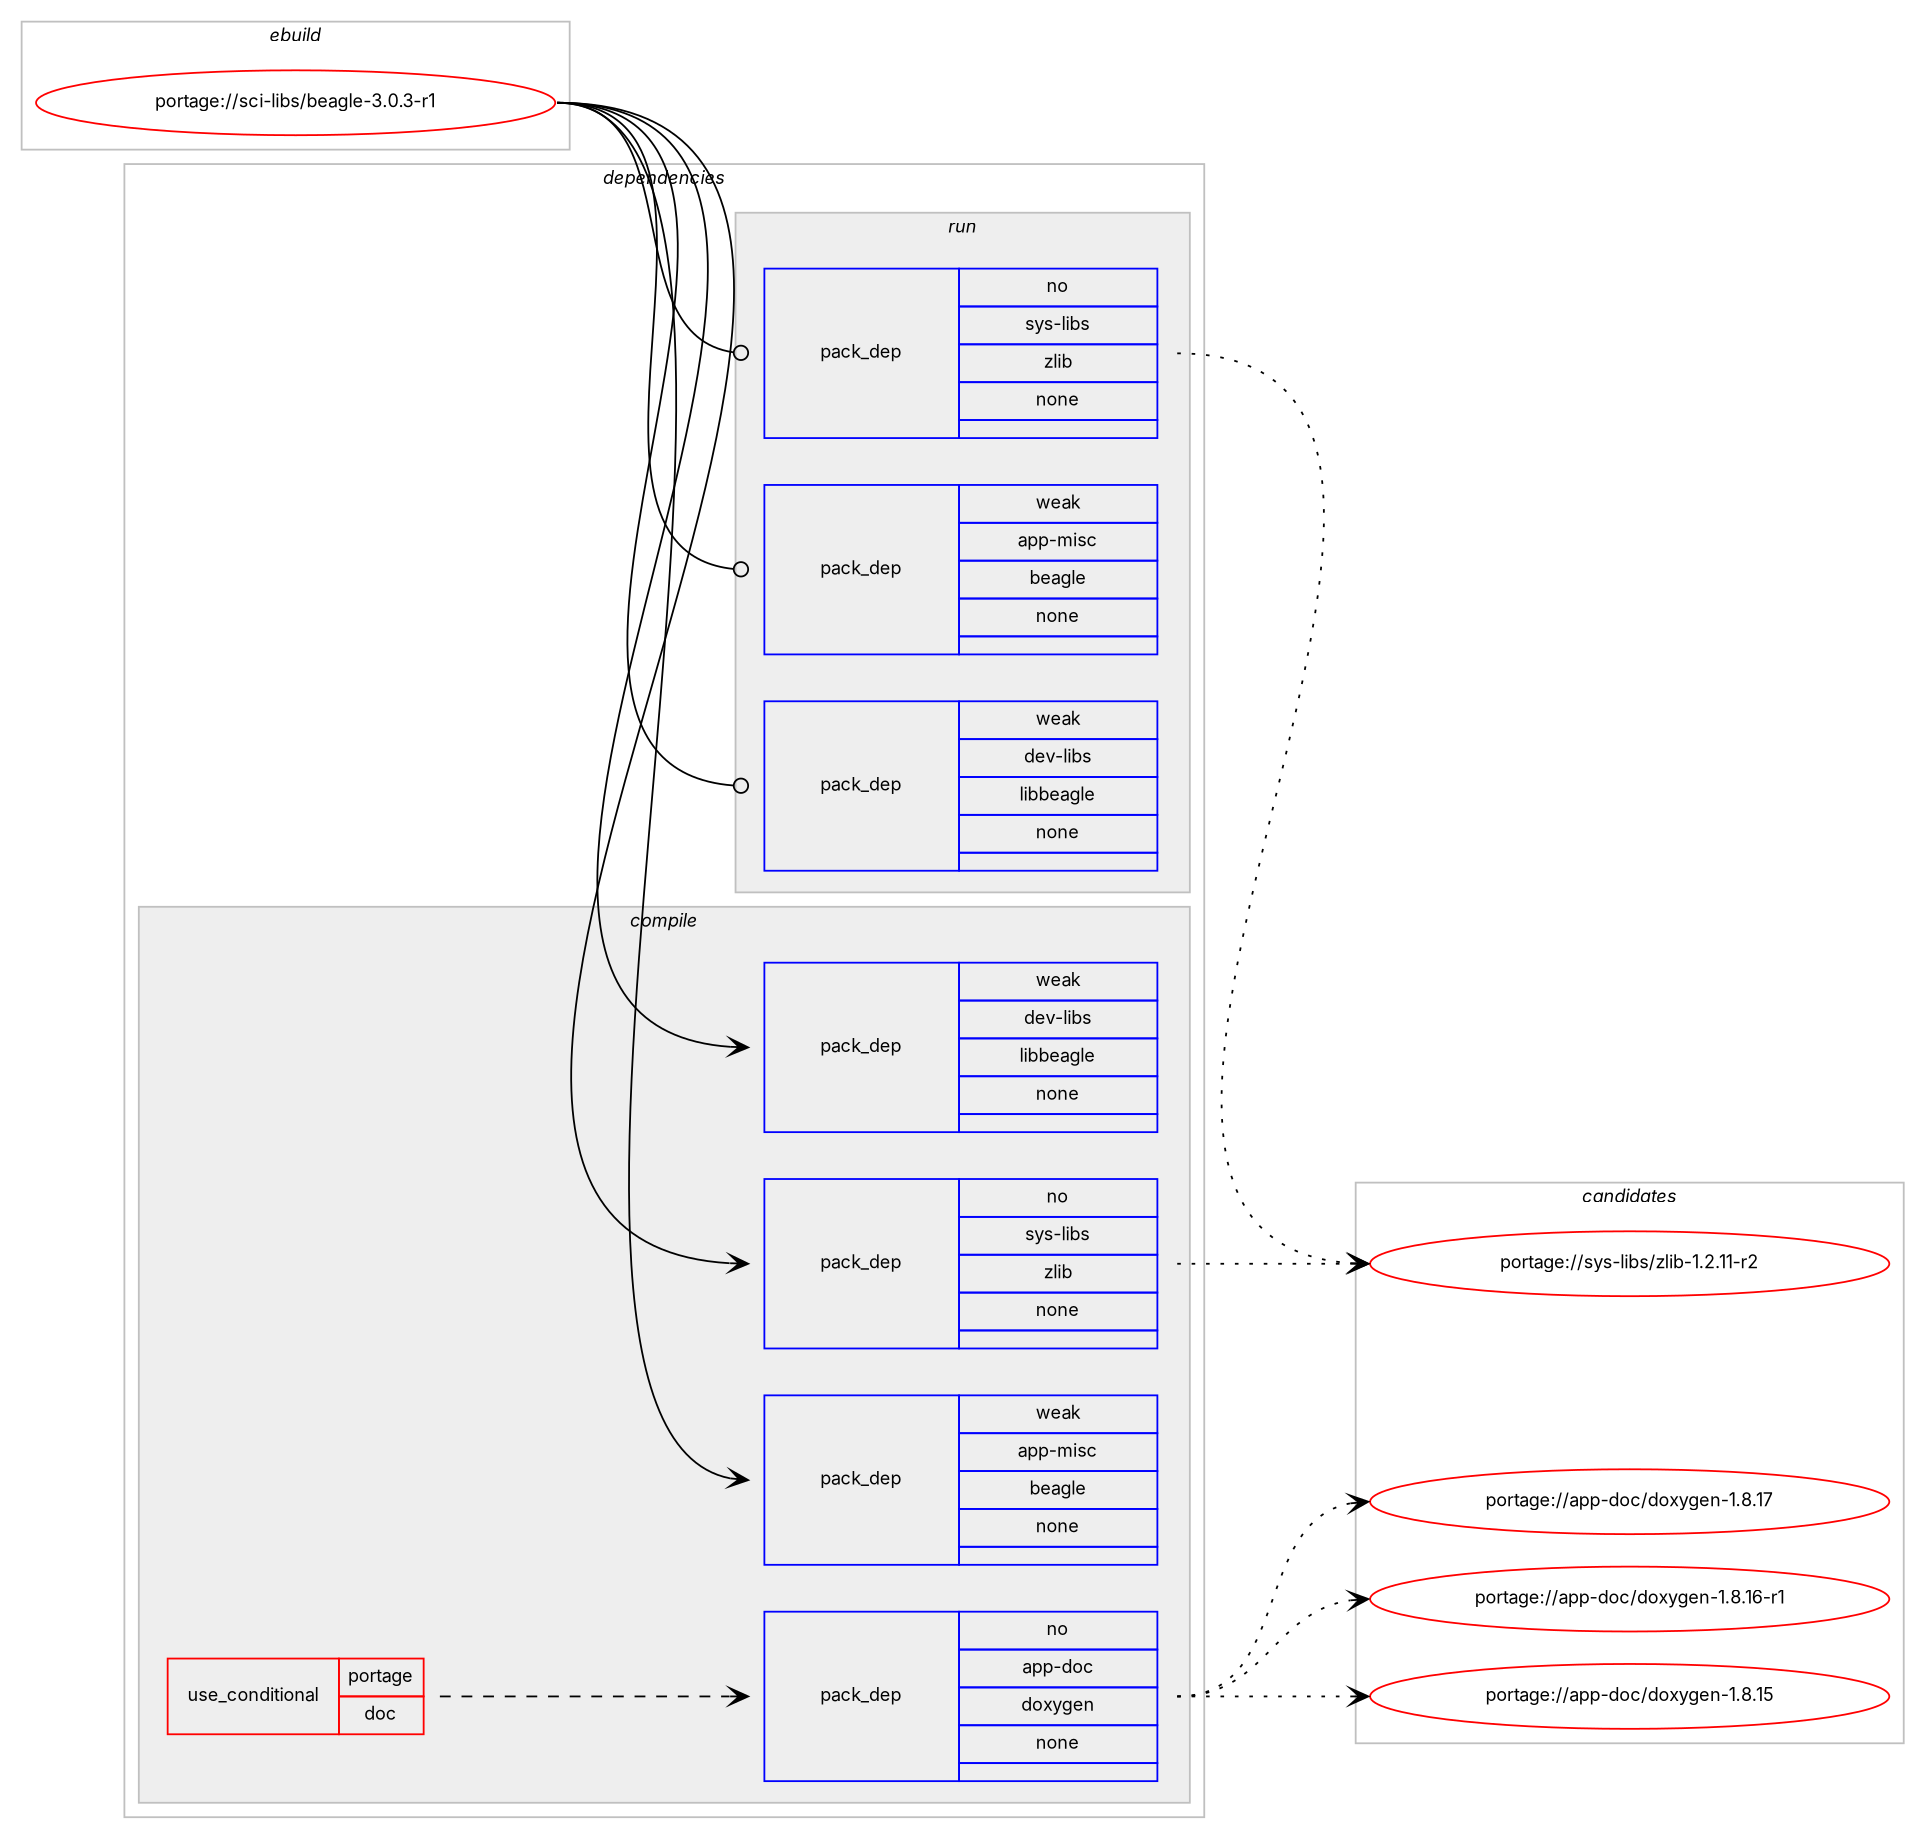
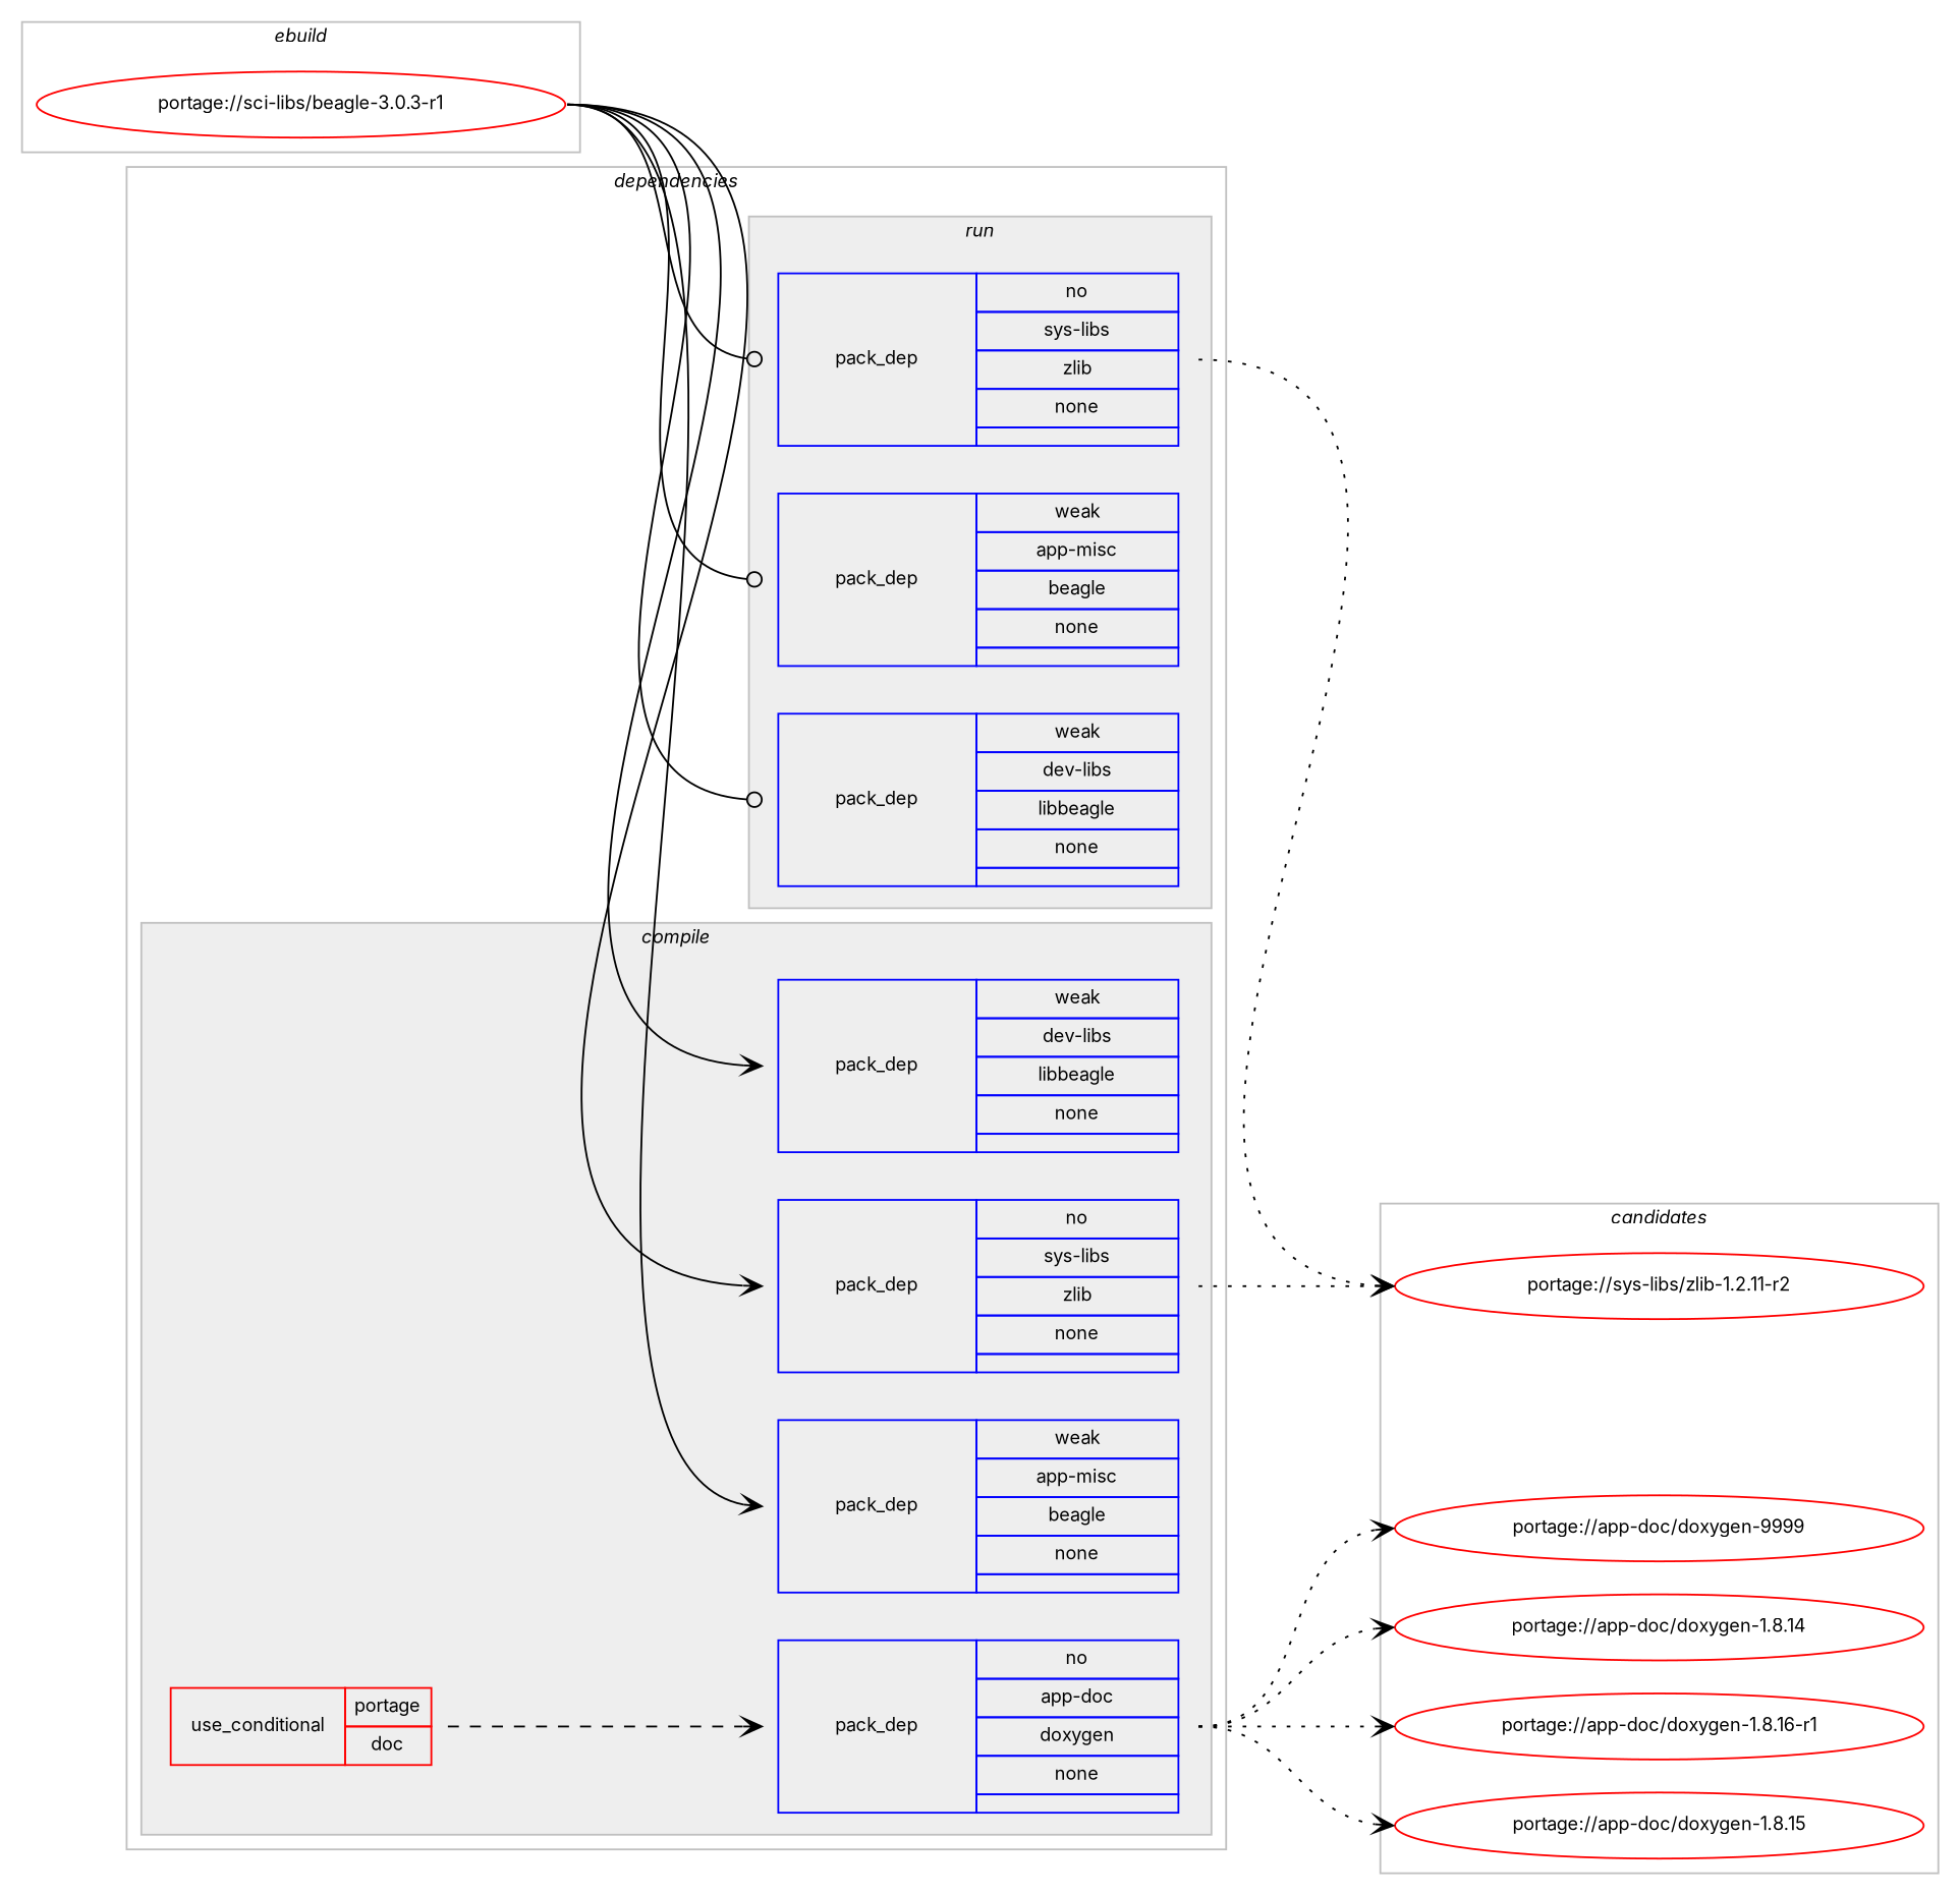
  digraph {
    compound=true
    concentrate=true
    fontname=Inter
    fontsize=10
    newrank=true
    rankdir=LR
    ranksep=1.5
    node [color=red fontname=Inter fontsize=10 shape=none]
    edge [arrowhead=vee fontname=Inter headport=w style=solid tailport=e weight=20]
    n1 [label="portage://sci-libs/beagle-3.0.3-r1" width=4 shape=""]
    n2 [color=blue label=<<TABLE BORDER="0" CELLBORDER="1" CELLSPACING="0" CELLPADDING="4" WIDTH="220"><TR><TD ROWSPAN="6" CELLPADDING="30">pack_dep</TD></TR><TR><TD WIDTH="110">no</TD></TR><TR><TD>app-doc</TD></TR><TR><TD>doxygen</TD></TR><TR><TD>none</TD></TR><TR><TD></TD></TR></TABLE>>]
    n3 [label=<<TABLE BORDER="0" CELLBORDER="1" CELLSPACING="0" CELLPADDING="4"><TR><TD ROWSPAN="3" CELLPADDING="10">use_conditional</TD></TR><TR><TD>portage</TD></TR><TR><TD>doc</TD></TR></TABLE>>]
    n4 [color=blue label=<<TABLE BORDER="0" CELLBORDER="1" CELLSPACING="0" CELLPADDING="4" WIDTH="220"><TR><TD ROWSPAN="6" CELLPADDING="30">pack_dep</TD></TR><TR><TD WIDTH="110">no</TD></TR><TR><TD>sys-libs</TD></TR><TR><TD>zlib</TD></TR><TR><TD>none</TD></TR><TR><TD></TD></TR></TABLE>>]
    n5 [color=blue label=<<TABLE BORDER="0" CELLBORDER="1" CELLSPACING="0" CELLPADDING="4" WIDTH="220"><TR><TD ROWSPAN="6" CELLPADDING="30">pack_dep</TD></TR><TR><TD WIDTH="110">weak</TD></TR><TR><TD>app-misc</TD></TR><TR><TD>beagle</TD></TR><TR><TD>none</TD></TR><TR><TD></TD></TR></TABLE>>]
    n6 [color=blue label=<<TABLE BORDER="0" CELLBORDER="1" CELLSPACING="0" CELLPADDING="4" WIDTH="220"><TR><TD ROWSPAN="6" CELLPADDING="30">pack_dep</TD></TR><TR><TD WIDTH="110">weak</TD></TR><TR><TD>dev-libs</TD></TR><TR><TD>libbeagle</TD></TR><TR><TD>none</TD></TR><TR><TD></TD></TR></TABLE>>]
    n7 [color=blue label=<<TABLE BORDER="0" CELLBORDER="1" CELLSPACING="0" CELLPADDING="4" WIDTH="220"><TR><TD ROWSPAN="6" CELLPADDING="30">pack_dep</TD></TR><TR><TD WIDTH="110">no</TD></TR><TR><TD>sys-libs</TD></TR><TR><TD>zlib</TD></TR><TR><TD>none</TD></TR><TR><TD></TD></TR></TABLE>>]
    n8 [color=blue label=<<TABLE BORDER="0" CELLBORDER="1" CELLSPACING="0" CELLPADDING="4" WIDTH="220"><TR><TD ROWSPAN="6" CELLPADDING="30">pack_dep</TD></TR><TR><TD WIDTH="110">weak</TD></TR><TR><TD>app-misc</TD></TR><TR><TD>beagle</TD></TR><TR><TD>none</TD></TR><TR><TD></TD></TR></TABLE>>]
    n9 [color=blue label=<<TABLE BORDER="0" CELLBORDER="1" CELLSPACING="0" CELLPADDING="4" WIDTH="220"><TR><TD ROWSPAN="6" CELLPADDING="30">pack_dep</TD></TR><TR><TD WIDTH="110">weak</TD></TR><TR><TD>dev-libs</TD></TR><TR><TD>libbeagle</TD></TR><TR><TD>none</TD></TR><TR><TD></TD></TR></TABLE>>]
-   n11 [label="portage://app-doc/doxygen-1.8.17" width=4 shape=""]
+   n10 [label="portage://app-doc/doxygen-9999" width=4 shape=""]
+   n11 [label="portage://app-doc/doxygen-1.8.14" width=4 shape=""]
    n12 [label="portage://app-doc/doxygen-1.8.16-r1" width=4 shape=""]
    n13 [label="portage://app-doc/doxygen-1.8.15" width=4 shape=""]
    n14 [label="portage://sys-libs/zlib-1.2.11-r2" width=4 shape=""]
    subgraph cluster_1 {
      color=gray
      label=<<i>ebuild</i>>
      rank=same
      n1
    }
    subgraph cluster_2 {
      color=gray
      label=<<i>dependencies</i>>
      subgraph cluster_3 {
        color=gray
        fillcolor="#eeeeee"
        label=<<i>compile</i>>
        style=filled
        subgraph sub_4 {
          color=gray
          fillcolor="#eeeeee"
          label=<<i>compile</i>>
          style=filled
          n3
          subgraph sub_5 {
            color=gray
            fillcolor="#eeeeee"
            label=<<i>compile</i>>
            style=filled
            n2
          }
        }
        subgraph sub_6 {
          color=gray
          fillcolor="#eeeeee"
          label=<<i>compile</i>>
          style=filled
          n4
        }
        subgraph sub_7 {
          color=gray
          fillcolor="#eeeeee"
          label=<<i>compile</i>>
          style=filled
          n5
        }
        subgraph sub_8 {
          color=gray
          fillcolor="#eeeeee"
          label=<<i>compile</i>>
          style=filled
          n6
        }
      }
      subgraph cluster_9 {
        color=gray
        fillcolor="#eeeeee"
        label=<<i>compile and run</i>>
        style=filled
      }
      subgraph cluster_10 {
        color=gray
        fillcolor="#eeeeee"
        label=<<i>run</i>>
        style=filled
        subgraph sub_11 {
          color=gray
          fillcolor="#eeeeee"
          label=<<i>run</i>>
          style=filled
          n7
        }
        subgraph sub_12 {
          color=gray
          fillcolor="#eeeeee"
          label=<<i>run</i>>
          style=filled
          n8
        }
        subgraph sub_13 {
          color=gray
          fillcolor="#eeeeee"
          label=<<i>run</i>>
          style=filled
          n9
        }
      }
    }
    subgraph cluster_14 {
      color=gray
      label=<<i>candidates</i>>
      rank=same
      subgraph sub_15 {
        color=black
        label=<<i>candidates</i>>
        nodesep=1
        rank=same
+       n10
        n11
        n12
        n13
      }
      subgraph sub_16 {
        color=black
        label=<<i>candidates</i>>
        nodesep=1
        rank=same
        n14
      }
      subgraph sub_17 {
        color=black
        label=<<i>candidates</i>>
        nodesep=1
        rank=same
      }
      subgraph sub_18 {
        color=black
        label=<<i>candidates</i>>
        nodesep=1
        rank=same
      }
      subgraph sub_19 {
        color=black
        label=<<i>candidates</i>>
        nodesep=1
        rank=same
        n14
      }
      subgraph sub_20 {
        color=black
        label=<<i>candidates</i>>
        nodesep=1
        rank=same
      }
      subgraph sub_21 {
        color=black
        label=<<i>candidates</i>>
        nodesep=1
        rank=same
      }
    }
    n1 -> n4
    n1 -> n5
    n1 -> n6
    n1 -> n7 [arrowhead=odot]
    n1 -> n8 [arrowhead=odot]
    n1 -> n9 [arrowhead=odot]
+   n2 -> n10 [style=dotted weight=100]
    n2 -> n11 [style=dotted weight=100]
    n2 -> n12 [style=dotted weight=100]
    n2 -> n13 [style=dotted weight=100]
    n3 -> n2 [style=dashed]
    n4 -> n14 [style=dotted weight=100]
    n7 -> n14 [style=dotted weight=100]
  }
